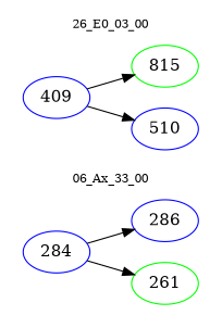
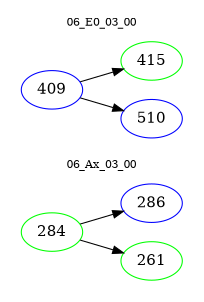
  digraph {
    rankdir=LR
    node [color=blue]
    edge [color=black]
-   n1 [label=284]
+   n1 [color=green label=284]
    n2 [color=green label=261]
    n3 [label=286]
    n4 [label=409]
    n5 [label=510]
-   n6 [color=green label=815]
+   n6 [color=green label=415]
    subgraph cluster_1 {
      color=white
      fontsize=10
-     label="06_Ax_33_00"
+     label="06_Ax_03_00"
      n1
      n2
      n3
    }
    subgraph cluster_2 {
      color=white
      fontsize=10
-     label="26_E0_03_00"
+     label="06_E0_03_00"
      n4
      n5
      n6
    }
    n1 -> n2
    n1 -> n3
    n4 -> n5
    n4 -> n6
  }
